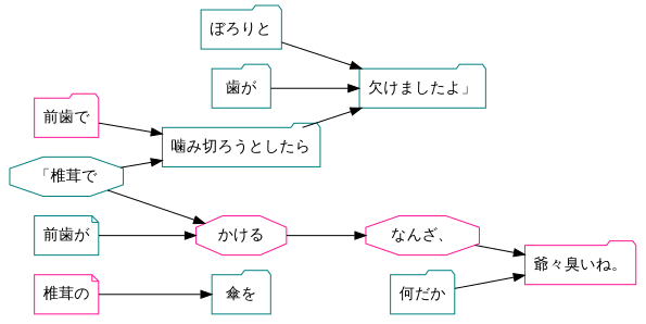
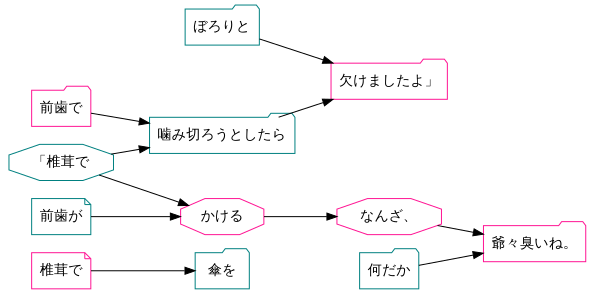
  digraph {
    rankdir=LR
    node [color=teal shape=folder]
-   n1 [color=deeppink label="椎茸の" shape=note]
+   n1 [color=deeppink label="椎茸で" shape=note]
    n2 [label="傘を"]
    n3 [label="噛み切ろうとしたら"]
-   n4 [label="欠けましたよ」"]
+   n4 [color=deeppink label="欠けましたよ」"]
    n5 [color=deeppink label="前歯で"]
    n6 [label="ぼろりと"]
-   n7 [label="歯が"]
    n8 [color=deeppink label="爺々臭いね。"]
    n9 [label="「椎茸で" shape=octagon]
    n10 [color=deeppink label="かける" shape=octagon]
    n11 [color=deeppink label="なんざ、" shape=octagon]
    n12 [label="前歯が" shape=note]
    n13 [label="何だか"]
    n1 -> n2
    n3 -> n4
    n5 -> n3
    n6 -> n4
-   n7 -> n4
    n9 -> n3
    n9 -> n10
    n10 -> n11
    n11 -> n8
    n12 -> n10
    n13 -> n8
  }
